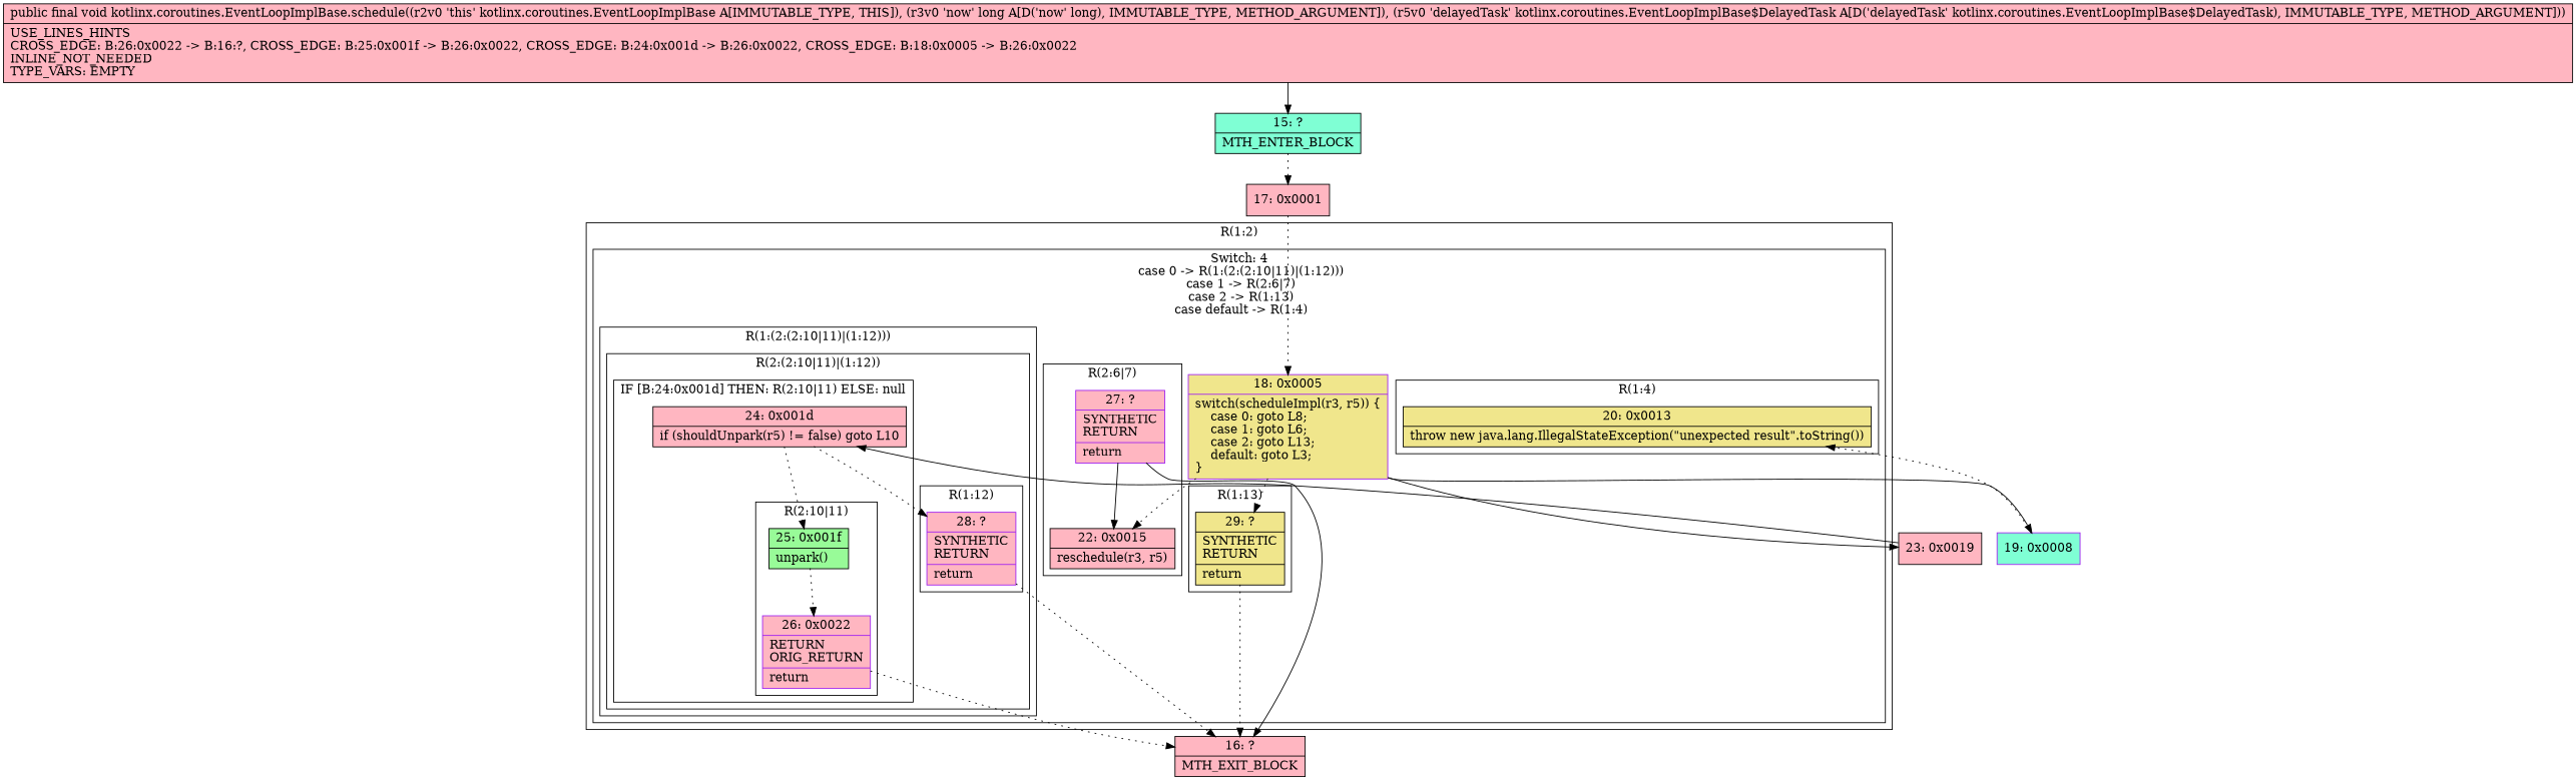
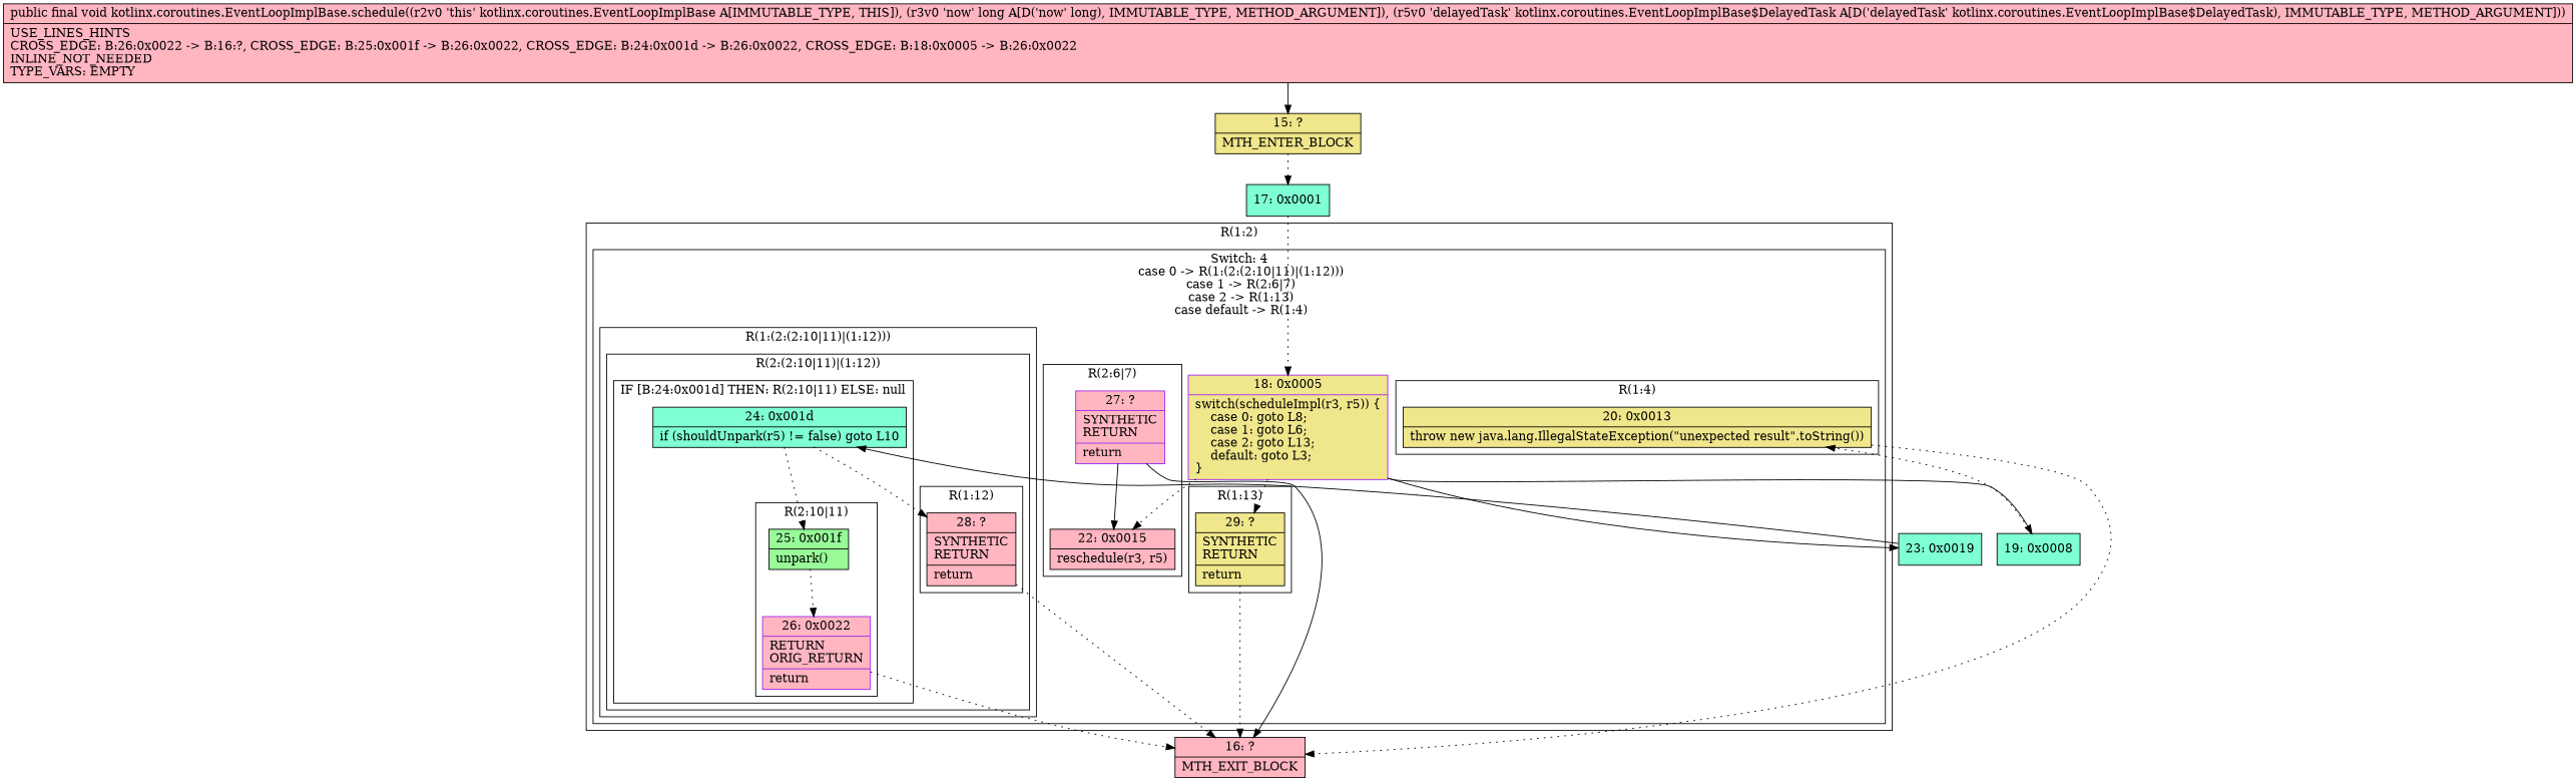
  digraph {
    node [color=black fillcolor=lightpink shape=record style=filled]
    edge [style=dotted]
    n1 [fillcolor=palegreen label="{25\:\ 0x001f|unpark()\l}"]
    n2 [color=purple label="{26\:\ 0x0022|RETURN\lORIG_RETURN\l|return\l}"]
-   n3 [label="{24\:\ 0x001d|if (shouldUnpark(r5) != false) goto L10\l}"]
-   n4 [color=purple label="{28\:\ ?|SYNTHETIC\lRETURN\l|return\l}"]
+   n3 [fillcolor=aquamarine label="{24\:\ 0x001d|if (shouldUnpark(r5) != false) goto L10\l}"]
+   n4 [label="{28\:\ ?|SYNTHETIC\lRETURN\l|return\l}"]
    n5 [label="{22\:\ 0x0015|reschedule(r3, r5)\l}"]
    n6 [color=purple label="{27\:\ ?|SYNTHETIC\lRETURN\l|return\l}"]
    n7 [fillcolor=khaki label="{29\:\ ?|SYNTHETIC\lRETURN\l|return\l}"]
    n8 [fillcolor=khaki label="{20\:\ 0x0013|throw new java.lang.IllegalStateException(\"unexpected result\".toString())\l}"]
    n9 [color=purple fillcolor=khaki label="{18\:\ 0x0005|switch(scheduleImpl(r3, r5)) \{\l    case 0: goto L8;\l    case 1: goto L6;\l    case 2: goto L13;\l    default: goto L3;\l\}\l}"]
    n10 [label="{16\:\ ?|MTH_EXIT_BLOCK\l}"]
-   n11 [color=purple fillcolor=aquamarine label="{19\:\ 0x0008}"]
-   n12 [label="{23\:\ 0x0019}"]
-   n13 [fillcolor=aquamarine label="{15\:\ ?|MTH_ENTER_BLOCK\l}"]
-   n14 [label="{17\:\ 0x0001}"]
+   n11 [fillcolor=aquamarine label="{19\:\ 0x0008}"]
+   n12 [fillcolor=aquamarine label="{23\:\ 0x0019}"]
+   n13 [fillcolor=khaki label="{15\:\ ?|MTH_ENTER_BLOCK\l}"]
+   n14 [fillcolor=aquamarine label="{17\:\ 0x0001}"]
    n15 [label="{public final void kotlinx.coroutines.EventLoopImplBase.schedule((r2v0 'this' kotlinx.coroutines.EventLoopImplBase A[IMMUTABLE_TYPE, THIS]), (r3v0 'now' long A[D('now' long), IMMUTABLE_TYPE, METHOD_ARGUMENT]), (r5v0 'delayedTask' kotlinx.coroutines.EventLoopImplBase$DelayedTask A[D('delayedTask' kotlinx.coroutines.EventLoopImplBase$DelayedTask), IMMUTABLE_TYPE, METHOD_ARGUMENT]))  | USE_LINES_HINTS\lCROSS_EDGE: B:26:0x0022 \-\> B:16:?, CROSS_EDGE: B:25:0x001f \-\> B:26:0x0022, CROSS_EDGE: B:24:0x001d \-\> B:26:0x0022, CROSS_EDGE: B:18:0x0005 \-\> B:26:0x0022\lINLINE_NOT_NEEDED\lTYPE_VARS: EMPTY\l}"]
    subgraph cluster_1 {
      label="R(1:2)"
      subgraph cluster_2 {
        label="Switch: 4\n case 0 -> R(1:(2:(2:10|11)|(1:12)))\n case 1 -> R(2:6|7)\n case 2 -> R(1:13)\n case default -> R(1:4)"
        n9
        subgraph cluster_3 {
          label="R(1:(2:(2:10|11)|(1:12)))"
          subgraph cluster_4 {
            label="R(2:(2:10|11)|(1:12))"
            subgraph cluster_5 {
              label="IF [B:24:0x001d] THEN: R(2:10|11) ELSE: null"
              n3
              subgraph cluster_6 {
                label="R(2:10|11)"
                n1
                n2
              }
            }
            subgraph cluster_7 {
              label="R(1:12)"
              n4
            }
          }
        }
        subgraph cluster_8 {
          label="R(2:6|7)"
          n5
          n6
        }
        subgraph cluster_9 {
          label="R(1:13)"
          n7
        }
        subgraph cluster_10 {
          label="R(1:4)"
          n8
        }
      }
    }
    n1 -> n2
    n2 -> n10
    n3 -> n1
    n3 -> n4
    n4 -> n10
    n6 -> n5 [style=solid]
    n6 -> n10 [style=solid]
    n7 -> n10
+   n8 -> n10
    n9 -> n5
    n9 -> n7
    n9 -> n11 [style=solid]
    n9 -> n12 [style=solid]
    n11 -> n8
    n12 -> n3 [style=solid]
    n13 -> n14
    n14 -> n9
    n15 -> n13 [style=solid]
  }
